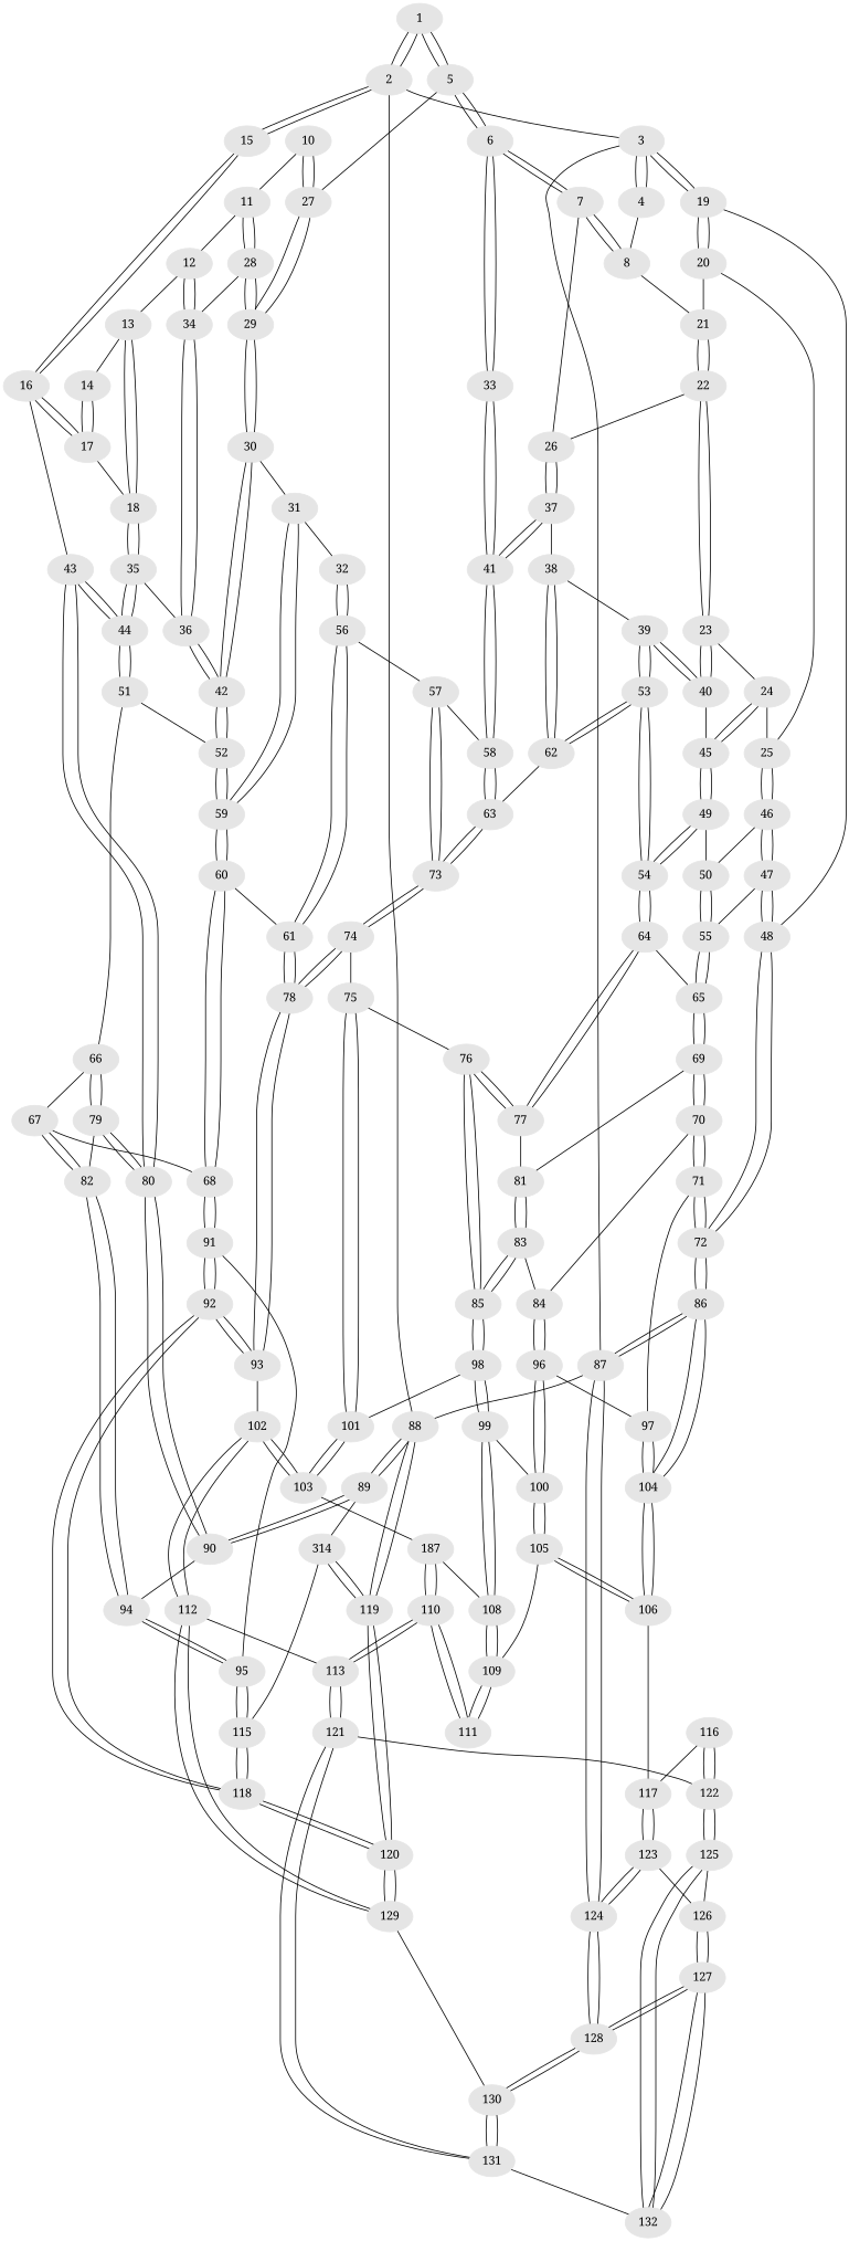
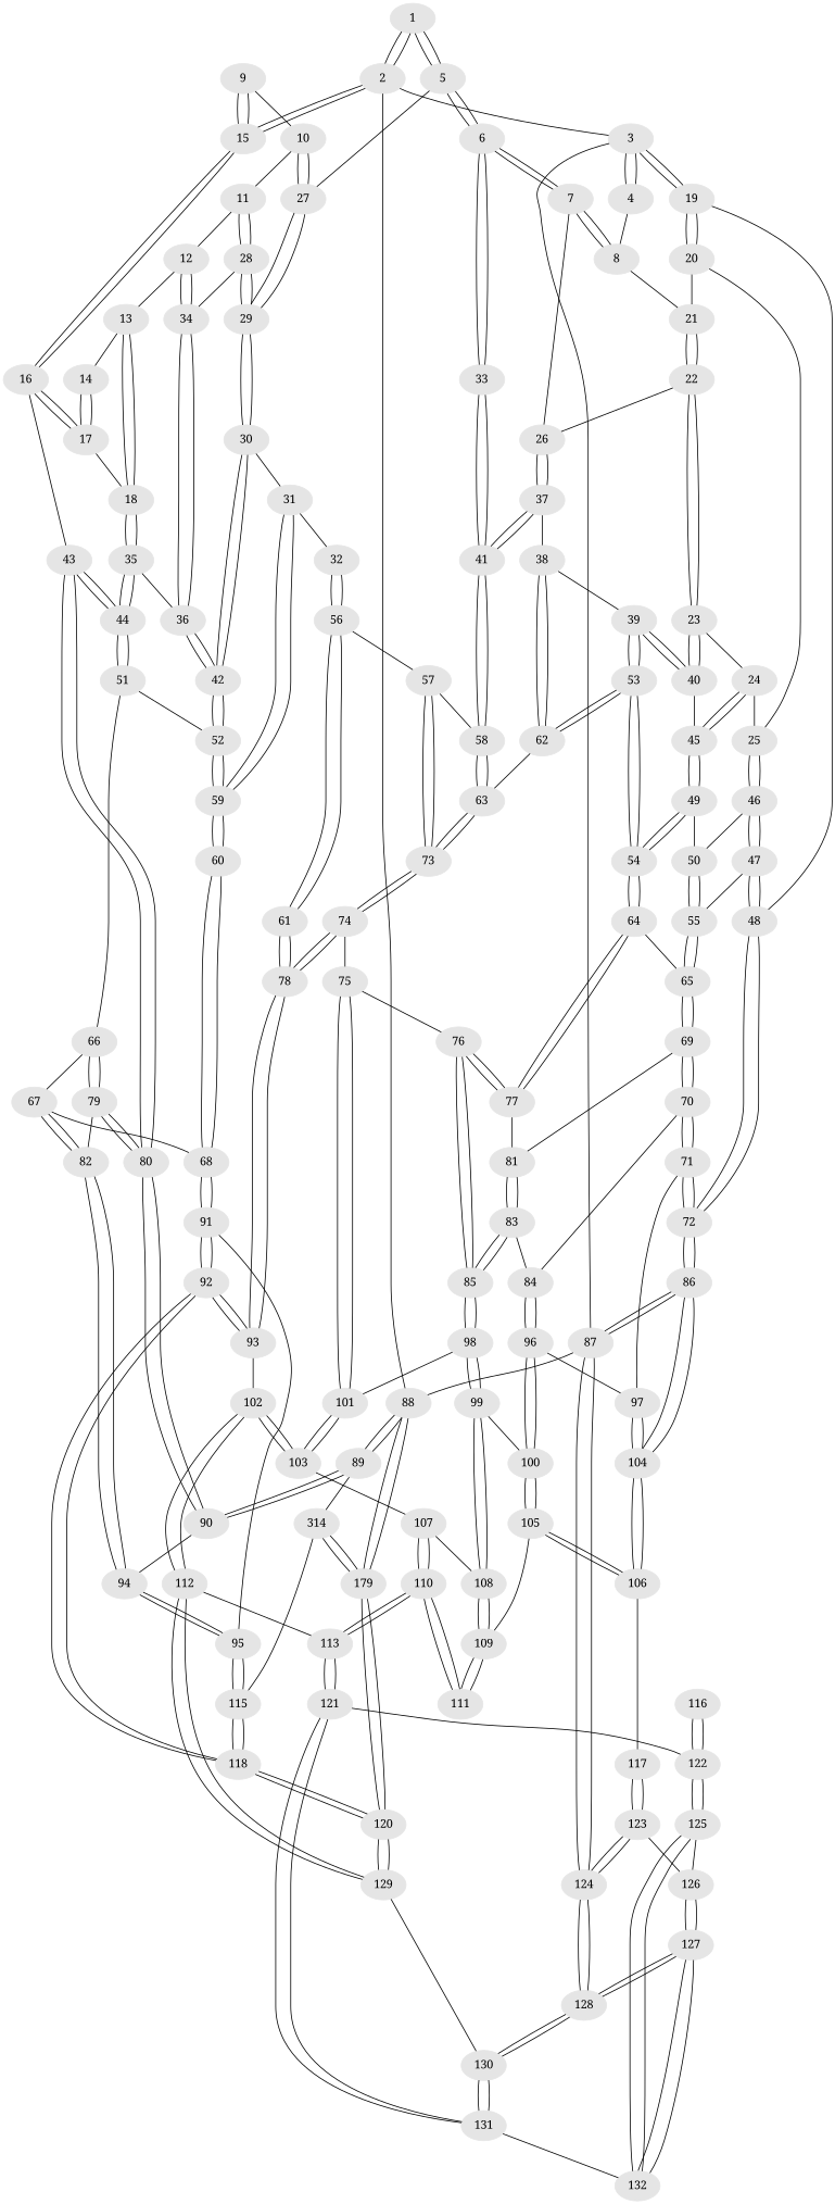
  graph {
    fontname="Noto Serif"
    node [color=gray90 fontname="Noto Serif" style=filled]
    edge [fontname="Noto Serif"]
    1
    2
    5
    3
    15
    88
    6
    27
    4
    19
    87
    16
    89
-   119
+   119 [label=179]
    8
    20
    48
    124
    21
    7
    33
    29
    26
    41
    37
    22
+   9
    10
    11
    12
    28
    13
    34
    14
    18
    36
    17
    35
    43
    44
    80
    25
    72
    46
    23
    24
    40
    45
    49
    47
    50
    38
    30
    31
    42
    32
    59
    52
    56
    60
    57
    61
    58
    51
    39
    62
    53
    63
    54
    90
    66
    55
    65
    86
    64
    67
    79
    77
    69
    73
    78
    74
    68
    91
    93
    81
    70
    82
    94
    92
    95
    71
    84
    83
    97
    96
    104
    75
    76
    101
    85
    103
    98
    102
    100
    99
    106
    128
    n109 [label=314]
    120
    115
    118
    112
    105
    108
    109
-   107 [label=187]
+   107
    113
    129
    110
    117
    111
    123
    121
    116
    122
    130
    131
    125
    126
    132
    127
    1 -- 2
    1 -- 2
    1 -- 5
    1 -- 5
    2 -- 3
    2 -- 15
    2 -- 15
    2 -- 88
    5 -- 6
    5 -- 6
    5 -- 27
    3 -- 4
    3 -- 4
    3 -- 19
    3 -- 19
    3 -- 87
    15 -- 16
    15 -- 16
    88 -- 89
    88 -- 89
    88 -- 119
    88 -- 119
    6 -- 7
    6 -- 7
    6 -- 33
    6 -- 33
    27 -- 29
    27 -- 29
    4 -- 8
    19 -- 20
    19 -- 20
    19 -- 48
    87 -- 88
    87 -- 124
    87 -- 124
    16 -- 17
    16 -- 17
    16 -- 43
    89 -- 90
    89 -- 90
    89 -- n109
    119 -- 120
    119 -- 120
    8 -- 21
    20 -- 21
    20 -- 25
    48 -- 72
    48 -- 72
    124 -- 128
    124 -- 128
    21 -- 22
    21 -- 22
    7 -- 8
    7 -- 8
    7 -- 26
    33 -- 41
    33 -- 41
    29 -- 30
    29 -- 30
    26 -- 37
    26 -- 37
    41 -- 58
    41 -- 58
    37 -- 41
    37 -- 41
    37 -- 38
    22 -- 26
    22 -- 23
    22 -- 23
+   9 -- 15
+   9 -- 15
+   9 -- 10
    10 -- 27
    10 -- 27
    10 -- 11
    11 -- 12
    11 -- 28
    11 -- 28
    12 -- 13
    12 -- 34
    12 -- 34
    28 -- 29
    28 -- 29
    28 -- 34
    13 -- 14
    13 -- 18
    13 -- 18
    34 -- 36
    34 -- 36
    14 -- 17
    14 -- 17
    18 -- 35
    18 -- 35
    36 -- 42
    36 -- 42
    17 -- 18
    35 -- 36
    35 -- 44
    35 -- 44
    43 -- 44
    43 -- 44
    43 -- 80
    43 -- 80
    44 -- 51
    44 -- 51
    80 -- 90
    80 -- 90
    25 -- 46
    25 -- 46
    72 -- 86
    72 -- 86
    46 -- 47
    46 -- 47
    46 -- 50
    23 -- 24
    23 -- 40
    23 -- 40
    24 -- 25
    24 -- 45
    24 -- 45
    40 -- 45
    45 -- 49
    45 -- 49
    49 -- 50
    49 -- 54
    49 -- 54
    47 -- 48
    47 -- 48
    47 -- 55
    50 -- 55
    50 -- 55
    38 -- 39
    38 -- 62
    38 -- 62
    30 -- 31
    30 -- 42
    30 -- 42
    31 -- 32
    31 -- 59
    31 -- 59
    42 -- 52
    42 -- 52
    32 -- 56
    32 -- 56
    59 -- 60
    59 -- 60
    52 -- 59
    52 -- 59
    56 -- 57
    56 -- 61
    56 -- 61
-   60 -- 61
    60 -- 68
    60 -- 68
    57 -- 58
    57 -- 73
    57 -- 73
    61 -- 78
    61 -- 78
    58 -- 63
    58 -- 63
    51 -- 52
    51 -- 66
    39 -- 40
    39 -- 40
    39 -- 53
    39 -- 53
    62 -- 63
    53 -- 62
    53 -- 62
    53 -- 54
    53 -- 54
    63 -- 73
    63 -- 73
    54 -- 64
    54 -- 64
    90 -- 94
    66 -- 67
    66 -- 79
    66 -- 79
    55 -- 65
    55 -- 65
    65 -- 69
    65 -- 69
    86 -- 87
    86 -- 87
    86 -- 104
    86 -- 104
    64 -- 65
    64 -- 77
    64 -- 77
    67 -- 68
    67 -- 82
    67 -- 82
    79 -- 80
    79 -- 80
    79 -- 82
    77 -- 81
    69 -- 81
    69 -- 70
    69 -- 70
    73 -- 74
    73 -- 74
    78 -- 93
    78 -- 93
    74 -- 78
    74 -- 78
    74 -- 75
    68 -- 91
    68 -- 91
    91 -- 92
    91 -- 92
    91 -- 95
    93 -- 102
    81 -- 83
    81 -- 83
    70 -- 71
    70 -- 71
    70 -- 84
    82 -- 94
    82 -- 94
    94 -- 95
    94 -- 95
    92 -- 93
    92 -- 93
    92 -- 118
    92 -- 118
    95 -- 115
    95 -- 115
    71 -- 72
    71 -- 72
    71 -- 97
    84 -- 96
    84 -- 96
    83 -- 84
    83 -- 85
    83 -- 85
    97 -- 104
    97 -- 104
    96 -- 97
    96 -- 100
    96 -- 100
    104 -- 106
    104 -- 106
    75 -- 76
    75 -- 101
    75 -- 101
    76 -- 77
    76 -- 77
    76 -- 85
    76 -- 85
    101 -- 103
    101 -- 103
    85 -- 98
    85 -- 98
    103 -- 107
    98 -- 101
    98 -- 99
    98 -- 99
    102 -- 103
    102 -- 103
    102 -- 112
    102 -- 112
    100 -- 105
    100 -- 105
    99 -- 100
    99 -- 108
    99 -- 108
    106 -- 117
    128 -- 130
    128 -- 130
    n109 -- 119
    n109 -- 119
    n109 -- 115
    120 -- 129
    120 -- 129
    115 -- 118
    115 -- 118
    118 -- 120
    118 -- 120
    112 -- 113
    112 -- 129
    112 -- 129
    105 -- 106
    105 -- 106
    105 -- 109
    108 -- 109
    108 -- 109
    109 -- 111
    109 -- 111
    107 -- 108
    107 -- 110
    107 -- 110
    113 -- 121
    113 -- 121
    129 -- 130
    110 -- 113
    110 -- 113
    110 -- 111
    110 -- 111
    117 -- 123
    117 -- 123
    123 -- 124
    123 -- 124
    123 -- 126
    121 -- 122
    121 -- 131
    121 -- 131
-   116 -- 117
    116 -- 122
    116 -- 122
    122 -- 125
    122 -- 125
    130 -- 131
    130 -- 131
    131 -- 132
    125 -- 126
    125 -- 132
    125 -- 132
    126 -- 127
    126 -- 127
    127 -- 128
    127 -- 128
    127 -- 132
    127 -- 132
  }
